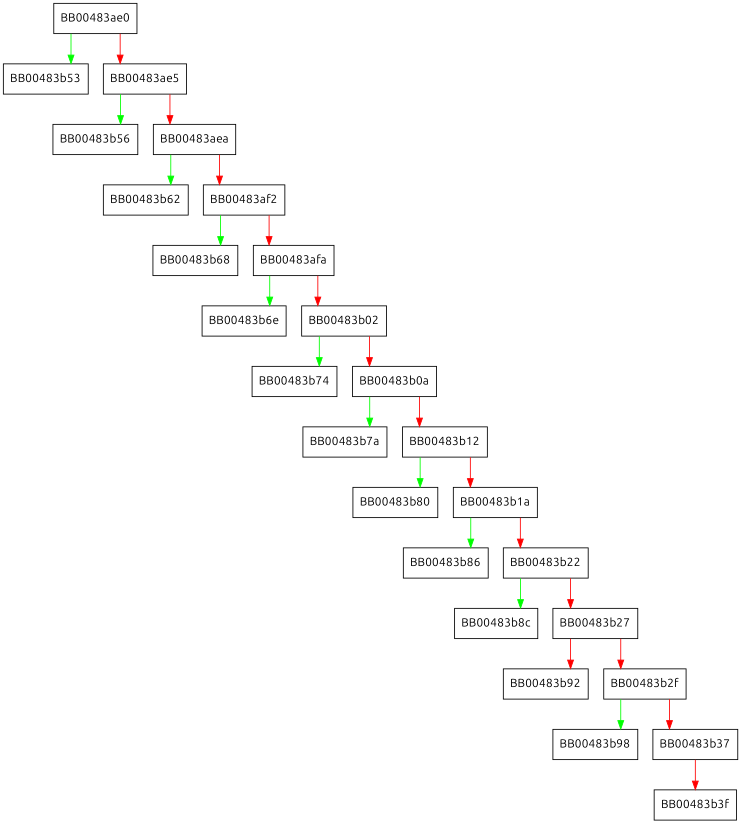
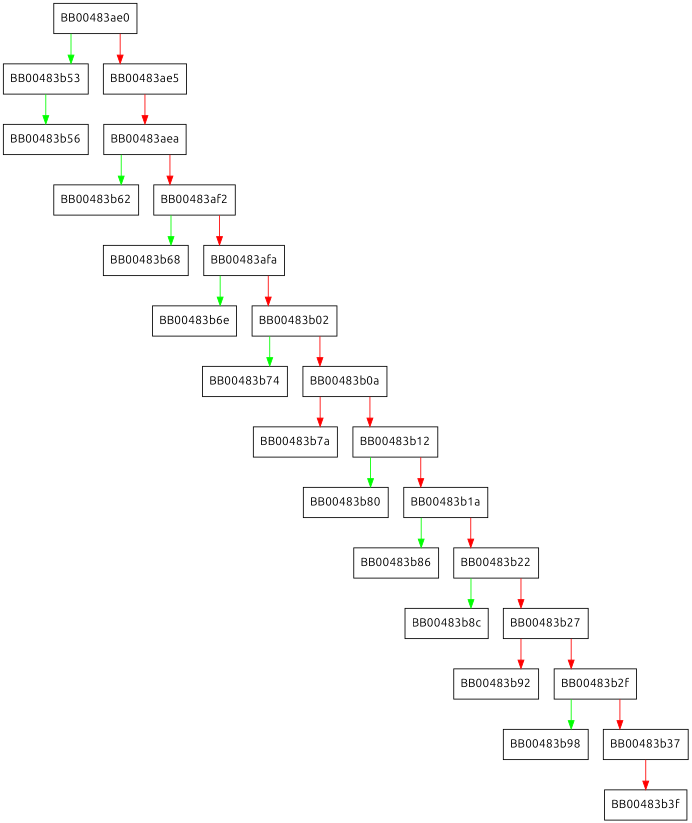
  digraph {
    fontname=Ubuntu
    splines=ortho
    node [fontname=Ubuntu shape=box]
    edge [color=red fontname=Ubuntu]
    BB00483ae0
    BB00483b53
    BB00483ae5
    BB00483b56
    BB00483aea
    BB00483b62
    BB00483af2
    BB00483b68
    BB00483afa
    BB00483b6e
    BB00483b02
    BB00483b74
    BB00483b0a
    BB00483b7a
    BB00483b12
    BB00483b80
    BB00483b1a
    BB00483b86
    BB00483b22
    BB00483b8c
    BB00483b27
    BB00483b92
    BB00483b2f
    BB00483b98
    BB00483b37
    BB00483b3f
    BB00483ae0 -> BB00483b53 [color=green]
    BB00483ae0 -> BB00483ae5
-   BB00483ae5 -> BB00483b56 [color=green]
+   BB00483b53 -> BB00483b56 [color=green]
    BB00483ae5 -> BB00483aea
    BB00483aea -> BB00483b62 [color=green]
    BB00483aea -> BB00483af2
    BB00483af2 -> BB00483b68 [color=green]
    BB00483af2 -> BB00483afa
    BB00483afa -> BB00483b6e [color=green]
    BB00483afa -> BB00483b02
    BB00483b02 -> BB00483b74 [color=green]
    BB00483b02 -> BB00483b0a
-   BB00483b0a -> BB00483b7a [color=green]
+   BB00483b0a -> BB00483b7a
    BB00483b0a -> BB00483b12
    BB00483b12 -> BB00483b80 [color=green]
    BB00483b12 -> BB00483b1a
    BB00483b1a -> BB00483b86 [color=green]
    BB00483b1a -> BB00483b22
    BB00483b22 -> BB00483b8c [color=green]
    BB00483b22 -> BB00483b27
    BB00483b27 -> BB00483b92
    BB00483b27 -> BB00483b2f
    BB00483b2f -> BB00483b98 [color=green]
    BB00483b2f -> BB00483b37
    BB00483b37 -> BB00483b3f
  }
